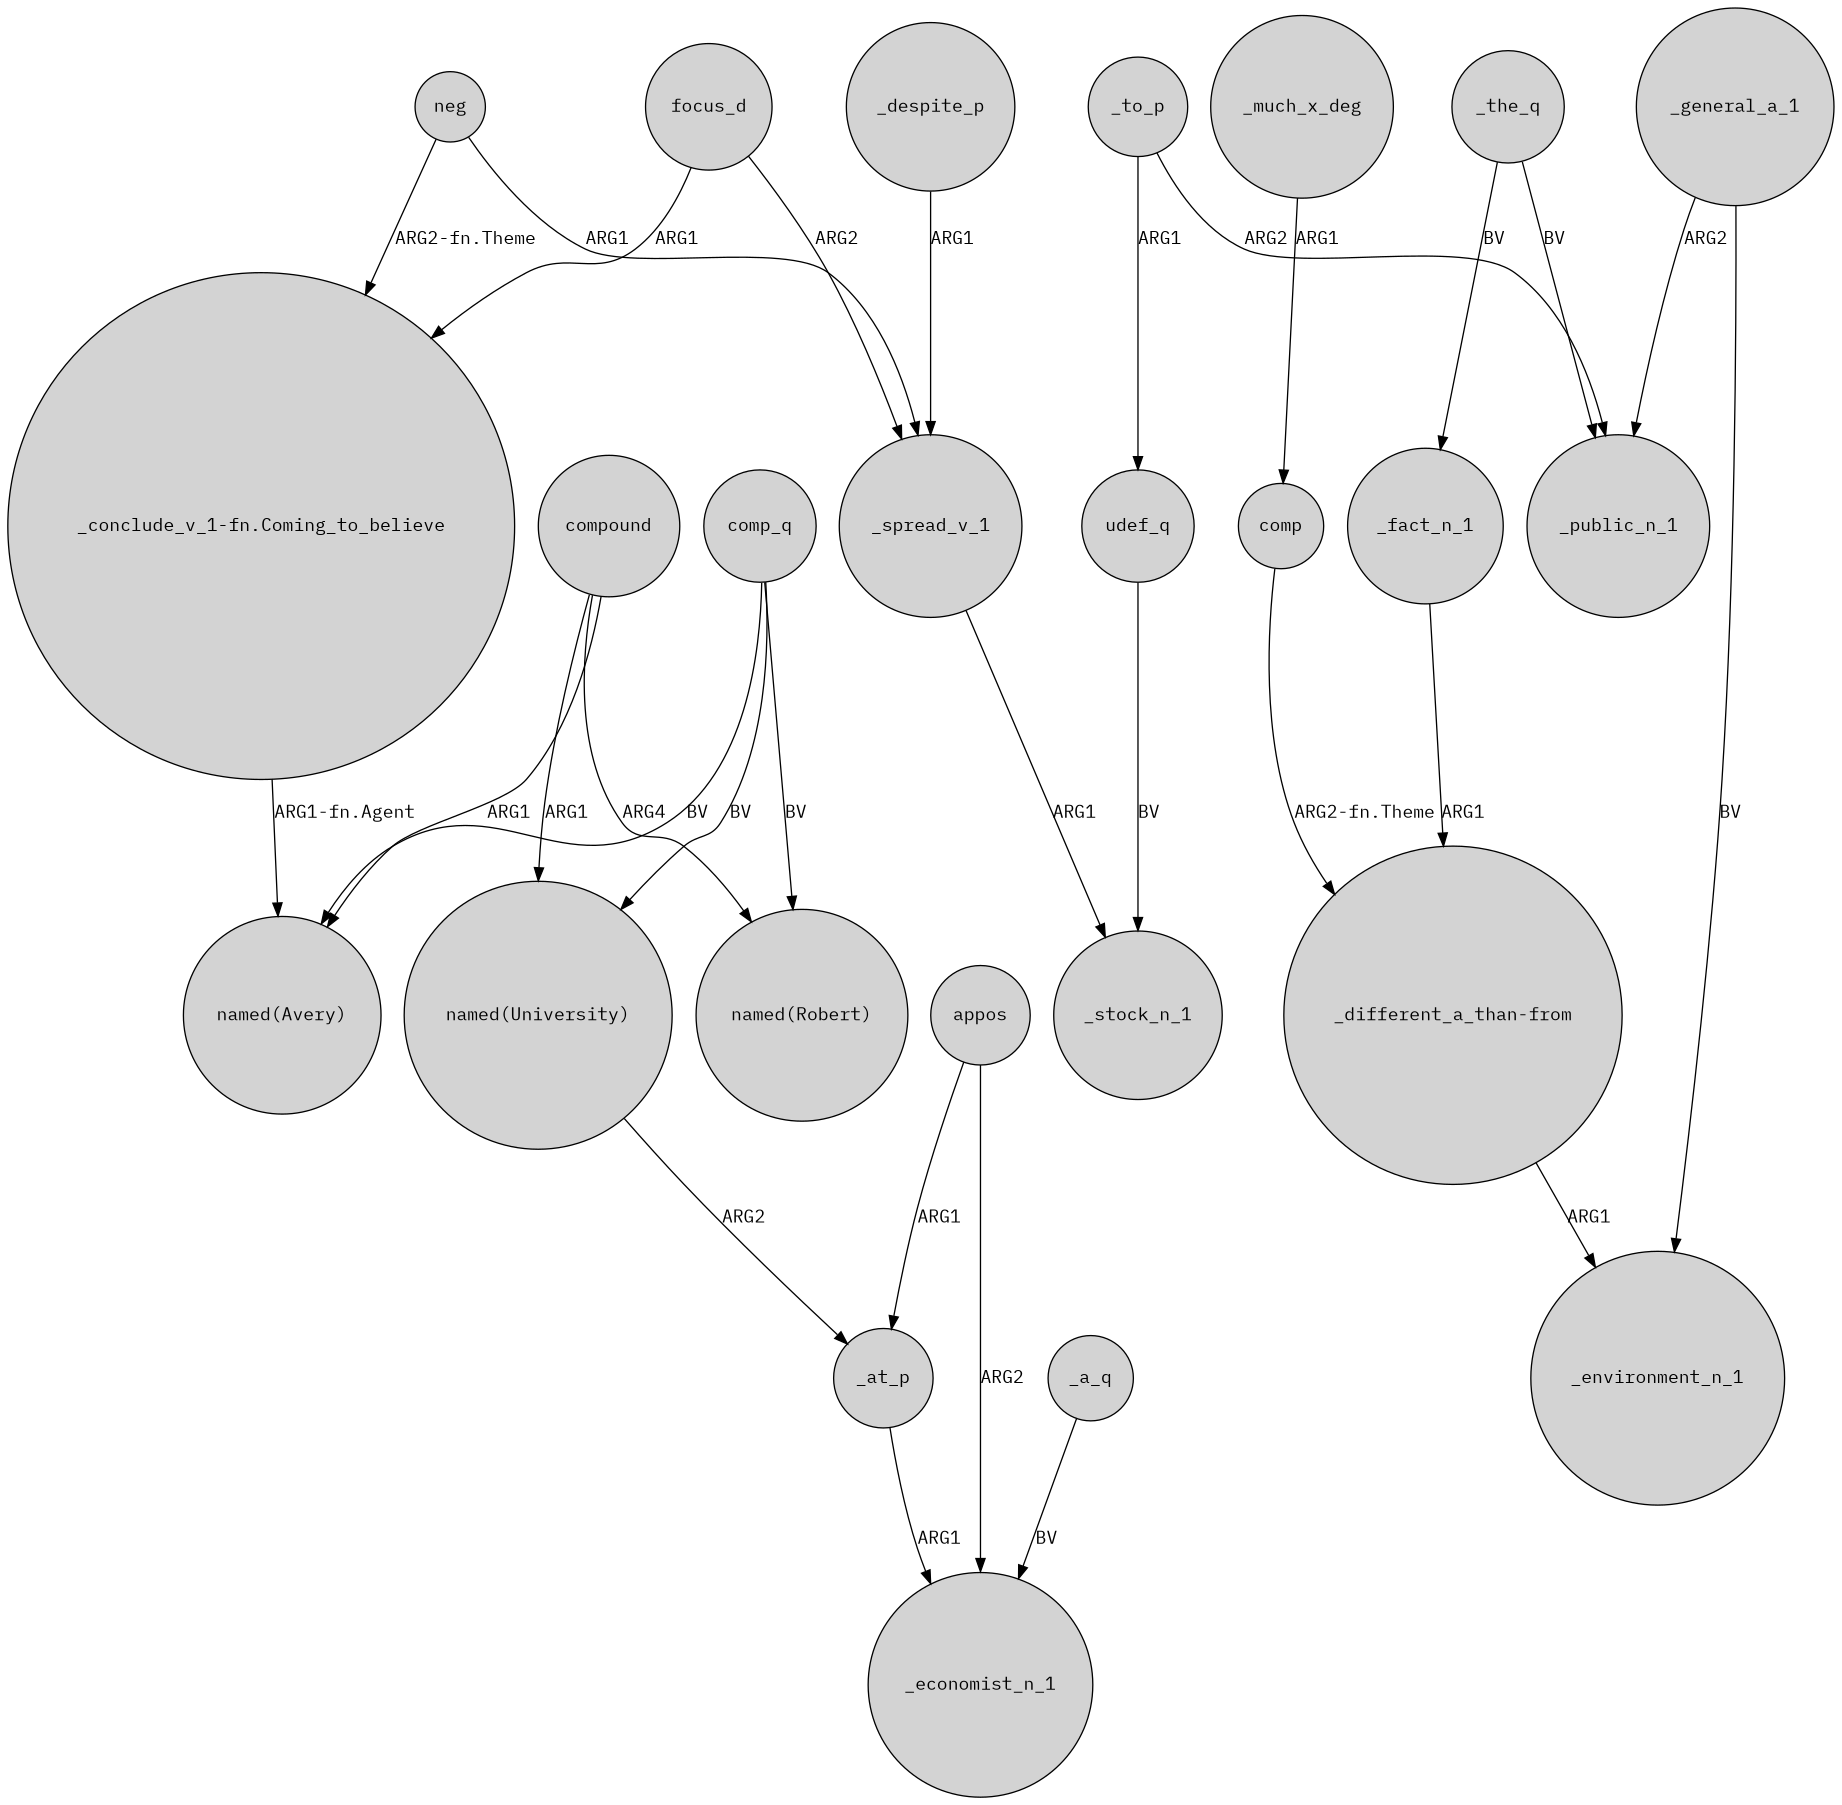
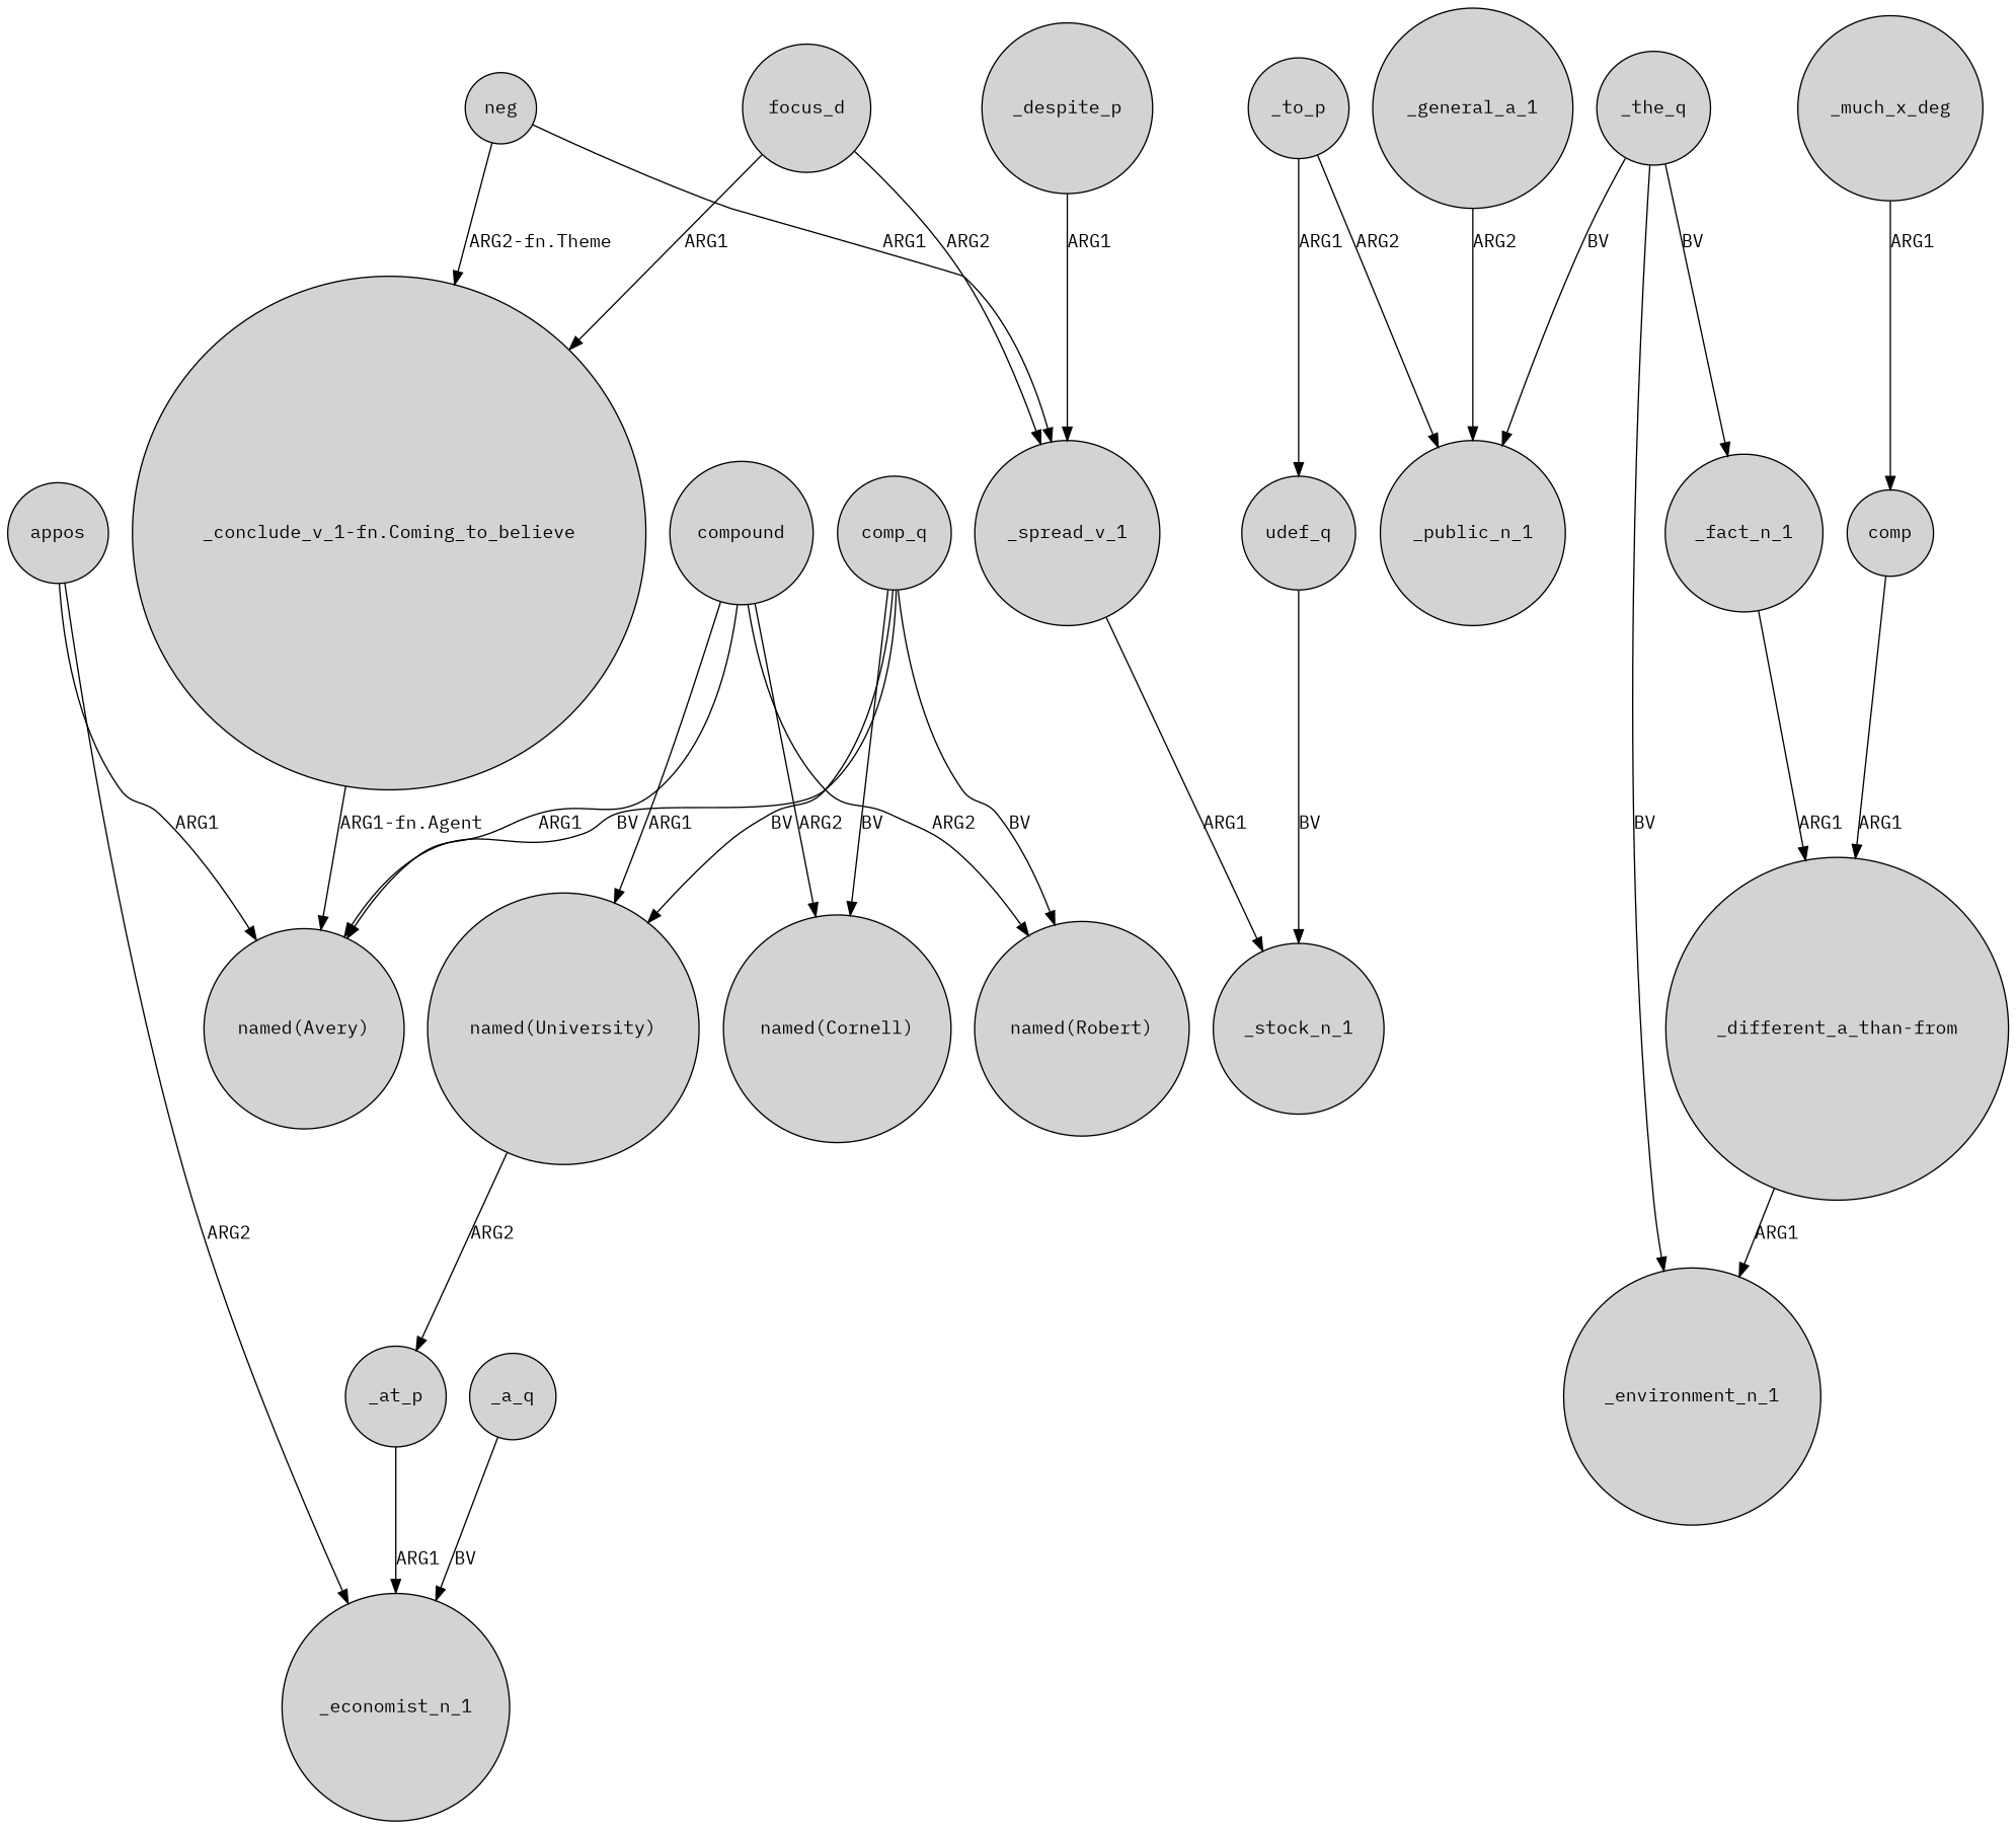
  digraph {
    fontname="IBM Plex Mono"
    node [fontname="IBM Plex Mono" shape=circle style=filled]
    edge [fontname="IBM Plex Mono"]
    focus_d
    "_conclude_v_1-fn.Coming_to_believe"
    _spread_v_1
    "named(Avery)"
    _stock_n_1
    neg
    _the_q
    _environment_n_1
    _fact_n_1
    _public_n_1
    "_different_a_than-from"
    compound
    "named(University)"
    "named(Robert)"
+   "named(Cornell)"
    _at_p
    _despite_p
    appos
    _economist_n_1
    _a_q
    n21 [label=comp_q]
    udef_q
    comp
    _general_a_1
    _much_x_deg
    _to_p
    focus_d -> "_conclude_v_1-fn.Coming_to_believe" [label=ARG1]
    focus_d -> _spread_v_1 [label=ARG2]
    "_conclude_v_1-fn.Coming_to_believe" -> "named(Avery)" [label="ARG1-fn.Agent"]
    _spread_v_1 -> _stock_n_1 [label=ARG1]
    neg -> "_conclude_v_1-fn.Coming_to_believe" [label="ARG2-fn.Theme"]
    neg -> _spread_v_1 [label=ARG1]
-   _general_a_1 -> _environment_n_1 [label=BV]
+   _the_q -> _environment_n_1 [label=BV]
    _the_q -> _fact_n_1 [label=BV]
    _the_q -> _public_n_1 [label=BV]
    _fact_n_1 -> "_different_a_than-from" [label=ARG1]
    "_different_a_than-from" -> _environment_n_1 [label=ARG1]
    compound -> "named(Avery)" [label=ARG1]
    compound -> "named(University)" [label=ARG1]
-   compound -> "named(Robert)" [label=ARG4]
+   compound -> "named(Robert)" [label=ARG2]
+   compound -> "named(Cornell)" [label=ARG2]
    "named(University)" -> _at_p [label=ARG2]
    _at_p -> _economist_n_1 [label=ARG1]
    _despite_p -> _spread_v_1 [label=ARG1]
-   appos -> _at_p [label=ARG1]
+   appos -> "named(Avery)" [label=ARG1]
    appos -> _economist_n_1 [label=ARG2]
    _a_q -> _economist_n_1 [label=BV]
    n21 -> "named(Avery)" [label=BV]
    n21 -> "named(University)" [label=BV]
    n21 -> "named(Robert)" [label=BV]
+   n21 -> "named(Cornell)" [label=BV]
    udef_q -> _stock_n_1 [label=BV]
-   comp -> "_different_a_than-from" [label="ARG2-fn.Theme"]
+   comp -> "_different_a_than-from" [label=ARG1]
    _general_a_1 -> _public_n_1 [label=ARG2]
    _much_x_deg -> comp [label=ARG1]
    _to_p -> _public_n_1 [label=ARG2]
    _to_p -> udef_q [label=ARG1]
  }
